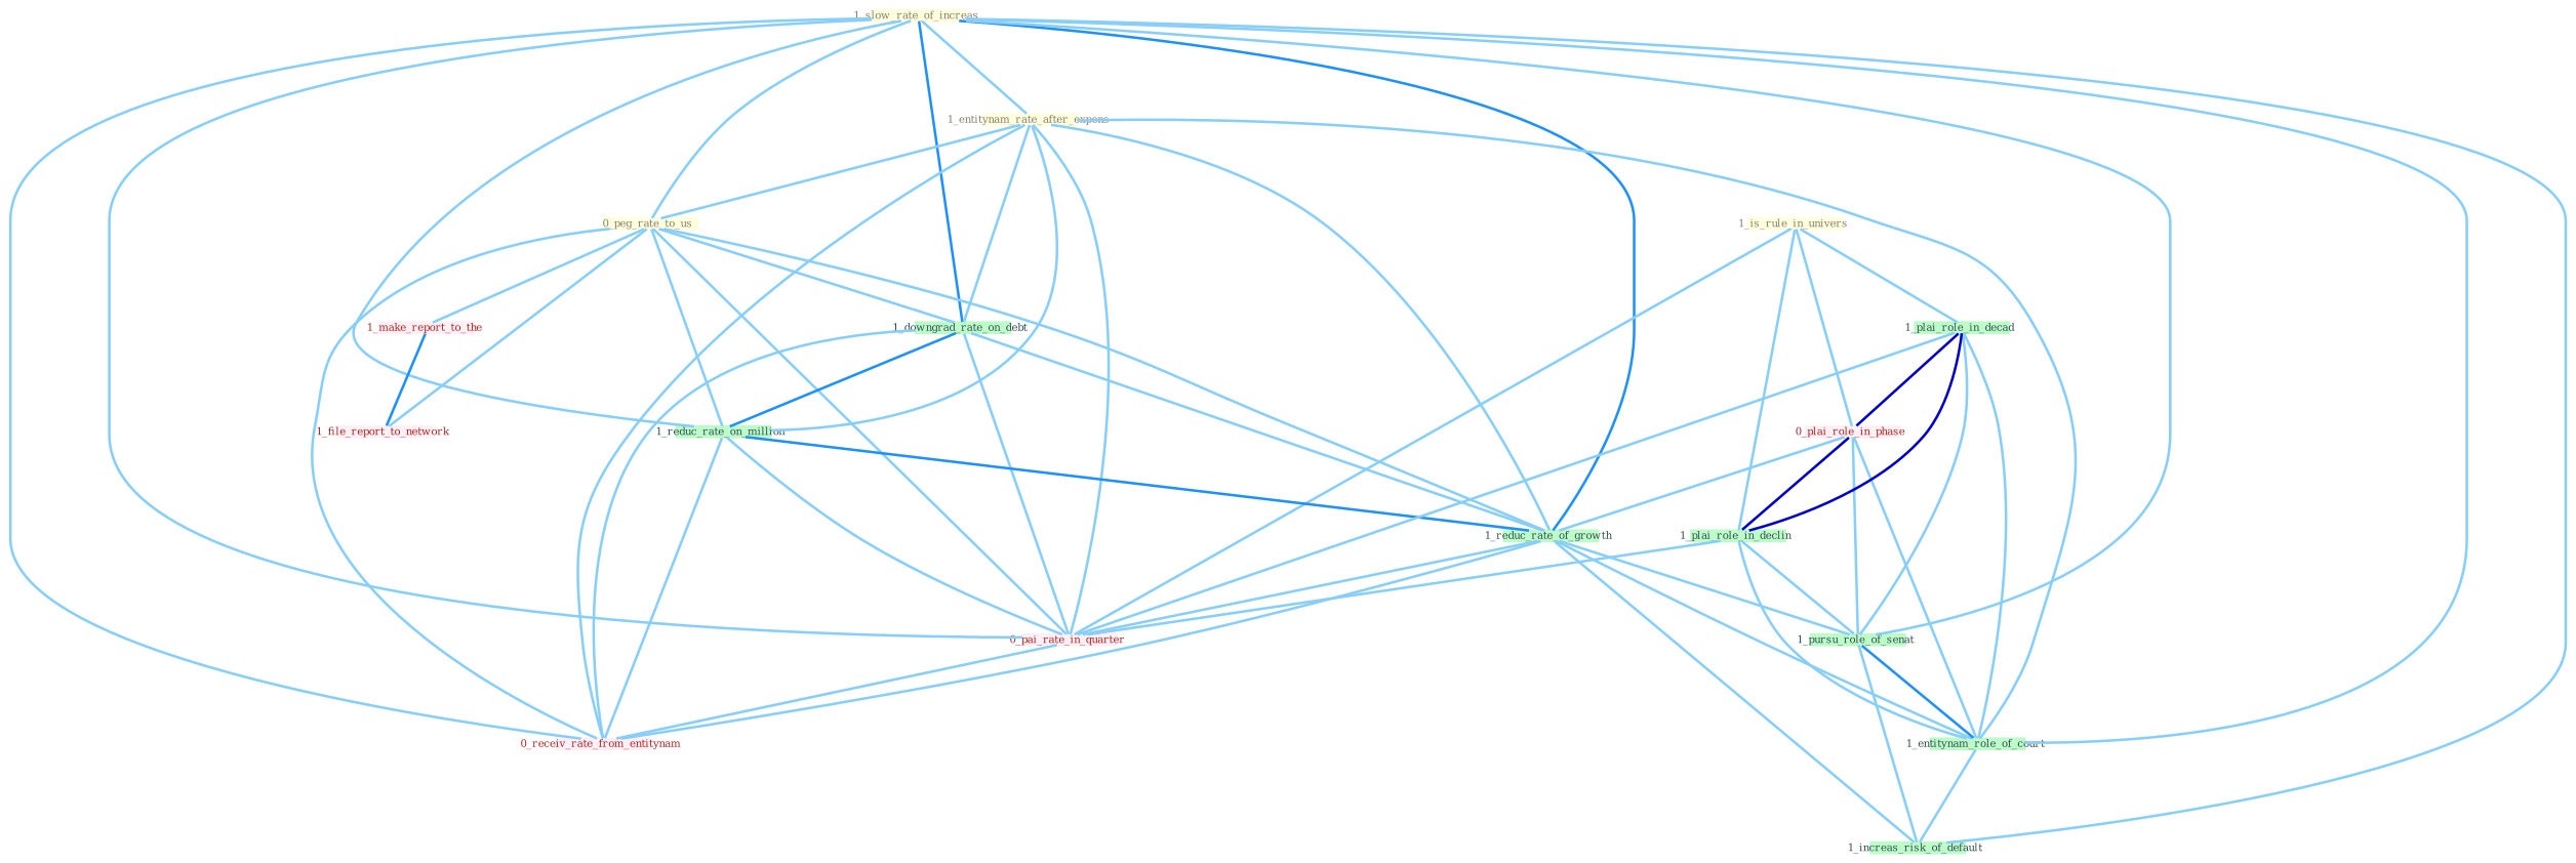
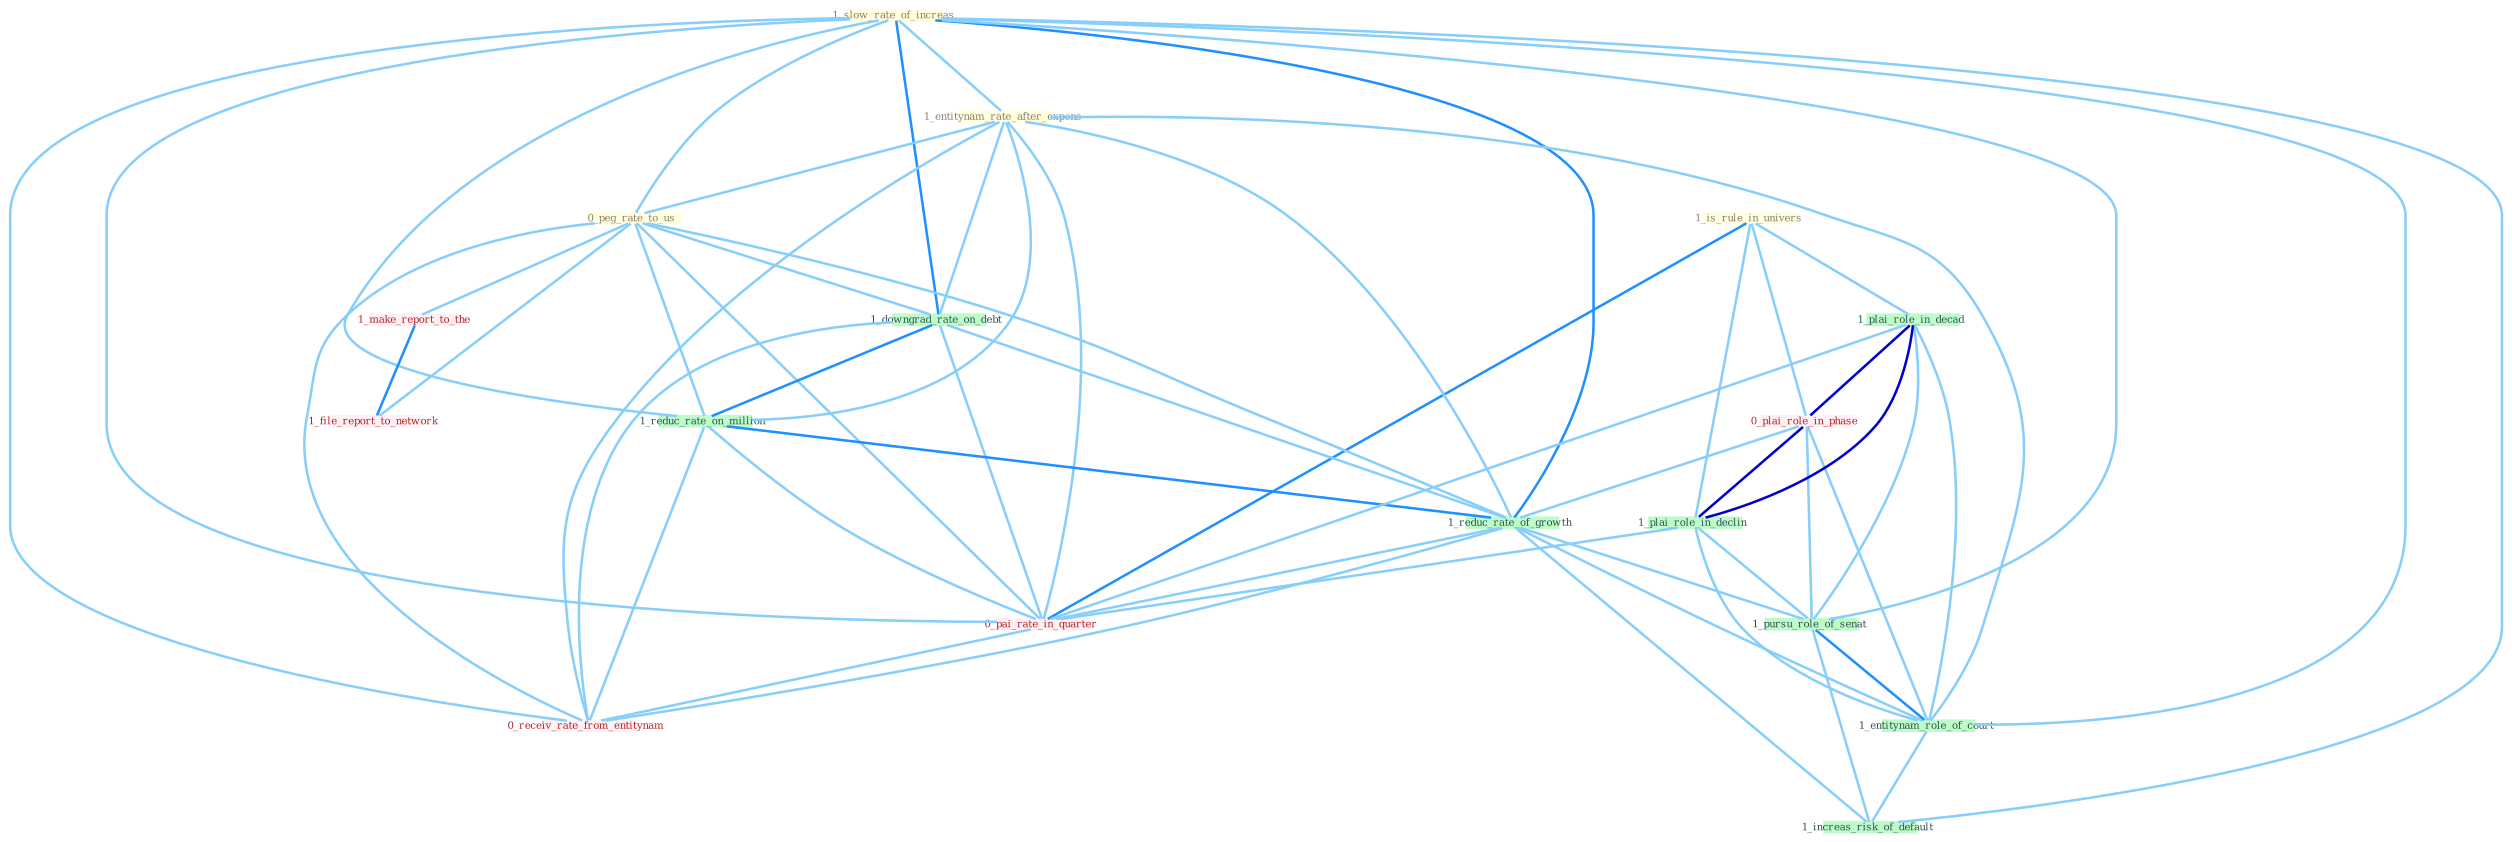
  graph {
    node [color="#BDFCC9" fixedsize=true fontcolor="#2f4f4f" fontsize=4 shape=polygon style=filled]
    edge [color="#87cefa" w=1]
    "1_slow_rate_of_increas " [color="#ffffe0" fontcolor="#8b7d6b" height=.06 width=.5]
    "1_is_rule_in_univers " [color="#ffffe0" fontcolor="#8b7d6b" height=.06 width=.5]
    "1_entitynam_rate_after_expens " [color="#ffffe0" fontcolor="#8b7d6b" height=.06 width=.5]
    "0_peg_rate_to_us " [color="#ffffe0" fontcolor="#8b7d6b" height=.06 width=.5]
    "0_plai_role_in_phase " [color="#fff0f5" fontcolor="#b22222" height=.06 width=.5]
    "1_make_report_to_the " [color="#fff0f5" fontcolor="#b22222" height=.06 width=.5]
    "0_pai_rate_in_quarter " [color="#fff0f5" fontcolor="#b22222" height=.06 width=.5]
    "1_file_report_to_network " [color="#fff0f5" fontcolor="#b22222" height=.06 width=.5]
    "0_receiv_rate_from_entitynam " [color="#fff0f5" fontcolor="#b22222" height=.06 width=.5]
    "1_downgrad_rate_on_debt " [height=.06 width=.5]
    "1_reduc_rate_on_million " [height=.06 width=.5]
    "1_reduc_rate_of_growth " [height=.06 width=.5]
    "1_pursu_role_of_senat " [height=.06 width=.5]
    "1_entitynam_role_of_court " [height=.06 width=.5]
    "1_increas_risk_of_default " [height=.06 width=.5]
    "1_plai_role_in_decad " [height=.06 width=.5]
    "1_plai_role_in_declin " [height=.06 width=.5]
    subgraph sub_1 {
      "1_slow_rate_of_increas "
      "1_is_rule_in_univers "
      "1_entitynam_rate_after_expens "
      "0_peg_rate_to_us "
    }
    subgraph sub_2 {
      "0_plai_role_in_phase "
      "1_make_report_to_the "
      "0_pai_rate_in_quarter "
      "1_file_report_to_network "
      "0_receiv_rate_from_entitynam "
    }
    "1_slow_rate_of_increas " -- "1_entitynam_rate_after_expens "
    "1_slow_rate_of_increas " -- "0_peg_rate_to_us "
    "1_slow_rate_of_increas " -- "0_pai_rate_in_quarter "
    "1_slow_rate_of_increas " -- "0_receiv_rate_from_entitynam "
    "1_slow_rate_of_increas " -- "1_downgrad_rate_on_debt " [color="#1e90ff"]
    "1_slow_rate_of_increas " -- "1_reduc_rate_on_million "
    "1_slow_rate_of_increas " -- "1_reduc_rate_of_growth " [color="#1e90ff" w=2]
    "1_slow_rate_of_increas " -- "1_pursu_role_of_senat "
    "1_slow_rate_of_increas " -- "1_entitynam_role_of_court "
    "1_slow_rate_of_increas " -- "1_increas_risk_of_default "
    "1_is_rule_in_univers " -- "0_plai_role_in_phase "
-   "1_is_rule_in_univers " -- "0_pai_rate_in_quarter "
+   "1_is_rule_in_univers " -- "0_pai_rate_in_quarter " [color="#1e90ff"]
    "1_is_rule_in_univers " -- "1_plai_role_in_decad "
    "1_is_rule_in_univers " -- "1_plai_role_in_declin "
    "1_entitynam_rate_after_expens " -- "0_peg_rate_to_us "
    "1_entitynam_rate_after_expens " -- "0_pai_rate_in_quarter "
    "1_entitynam_rate_after_expens " -- "0_receiv_rate_from_entitynam "
    "1_entitynam_rate_after_expens " -- "1_downgrad_rate_on_debt "
    "1_entitynam_rate_after_expens " -- "1_reduc_rate_on_million "
    "1_entitynam_rate_after_expens " -- "1_reduc_rate_of_growth "
    "1_entitynam_rate_after_expens " -- "1_entitynam_role_of_court "
    "0_peg_rate_to_us " -- "1_make_report_to_the "
    "0_peg_rate_to_us " -- "0_pai_rate_in_quarter "
    "0_peg_rate_to_us " -- "1_file_report_to_network "
    "0_peg_rate_to_us " -- "0_receiv_rate_from_entitynam "
    "0_peg_rate_to_us " -- "1_downgrad_rate_on_debt "
    "0_peg_rate_to_us " -- "1_reduc_rate_on_million "
    "0_peg_rate_to_us " -- "1_reduc_rate_of_growth "
    "0_plai_role_in_phase " -- "1_reduc_rate_of_growth "
    "0_plai_role_in_phase " -- "1_pursu_role_of_senat "
    "0_plai_role_in_phase " -- "1_entitynam_role_of_court "
    "0_plai_role_in_phase " -- "1_plai_role_in_declin " [color="#0000cd" w=3]
    "1_make_report_to_the " -- "1_file_report_to_network " [color="#1e90ff" w=2]
    "0_pai_rate_in_quarter " -- "0_receiv_rate_from_entitynam "
    "1_downgrad_rate_on_debt " -- "0_pai_rate_in_quarter "
    "1_downgrad_rate_on_debt " -- "0_receiv_rate_from_entitynam "
    "1_downgrad_rate_on_debt " -- "1_reduc_rate_on_million " [color="#1e90ff" w=2]
    "1_downgrad_rate_on_debt " -- "1_reduc_rate_of_growth "
    "1_reduc_rate_on_million " -- "0_pai_rate_in_quarter "
    "1_reduc_rate_on_million " -- "0_receiv_rate_from_entitynam "
    "1_reduc_rate_on_million " -- "1_reduc_rate_of_growth " [color="#1e90ff" w=2]
    "1_reduc_rate_of_growth " -- "0_pai_rate_in_quarter "
    "1_reduc_rate_of_growth " -- "0_receiv_rate_from_entitynam "
    "1_reduc_rate_of_growth " -- "1_pursu_role_of_senat "
    "1_reduc_rate_of_growth " -- "1_entitynam_role_of_court "
    "1_reduc_rate_of_growth " -- "1_increas_risk_of_default "
    "1_pursu_role_of_senat " -- "1_entitynam_role_of_court " [color="#1e90ff" w=2]
    "1_pursu_role_of_senat " -- "1_increas_risk_of_default "
    "1_entitynam_role_of_court " -- "1_increas_risk_of_default "
    "1_plai_role_in_decad " -- "0_plai_role_in_phase " [color="#0000cd" w=3]
    "1_plai_role_in_decad " -- "0_pai_rate_in_quarter "
    "1_plai_role_in_decad " -- "1_pursu_role_of_senat "
    "1_plai_role_in_decad " -- "1_entitynam_role_of_court "
    "1_plai_role_in_decad " -- "1_plai_role_in_declin " [color="#0000cd" w=3]
    "1_plai_role_in_declin " -- "0_pai_rate_in_quarter "
    "1_plai_role_in_declin " -- "1_pursu_role_of_senat "
    "1_plai_role_in_declin " -- "1_entitynam_role_of_court "
  }
